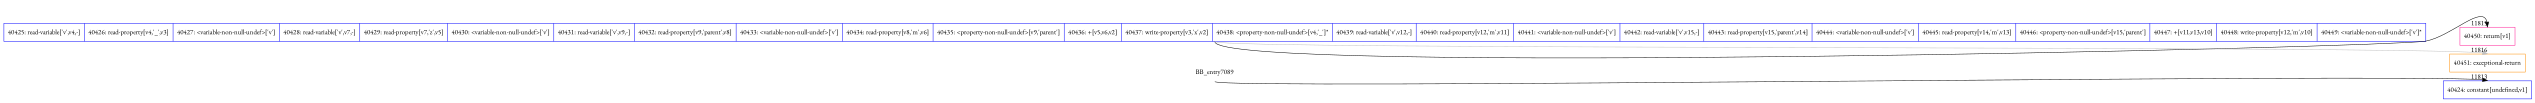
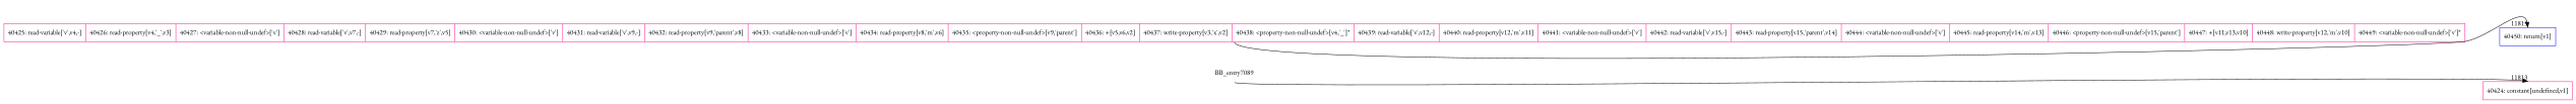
  digraph {
    fontname="EB Garamond"
    rankdir=LR
    node [color=deeppink fontname="EB Garamond" shape=record]
    edge [fontname="EB Garamond" headport=n tailport=s]
    n1 [label=BB_entry7089 shape=none]
-   n2 [color=blue label="{40424: constant[undefined,v1]}"]
-   n3 [color=blue label="{40425: read-variable['v',v4,-]|40426: read-property[v4,'_',v3]|40427: \<variable-non-null-undef\>['v']|40428: read-variable['v',v7,-]|40429: read-property[v7,'z',v5]|40430: \<variable-non-null-undef\>['v']|40431: read-variable['v',v9,-]|40432: read-property[v9,'parent',v8]|40433: \<variable-non-null-undef\>['v']|40434: read-property[v8,'m',v6]|40435: \<property-non-null-undef\>[v9,'parent']|40436: +[v5,v6,v2]|40437: write-property[v3,'x',v2]|40438: \<property-non-null-undef\>[v4,'_']*|40439: read-variable['v',v12,-]|40440: read-property[v12,'m',v11]|40441: \<variable-non-null-undef\>['v']|40442: read-variable['v',v15,-]|40443: read-property[v15,'parent',v14]|40444: \<variable-non-null-undef\>['v']|40445: read-property[v14,'m',v13]|40446: \<property-non-null-undef\>[v15,'parent']|40447: +[v11,v13,v10]|40448: write-property[v12,'m',v10]|40449: \<variable-non-null-undef\>['v']*}"]
-   n4 [label="{40450: return[v1]}"]
-   n5 [color=darkorange label="{40451: exceptional-return}"]
+   n2 [label="{40424: constant[undefined,v1]}"]
+   n3 [label="{40425: read-variable['v',v4,-]|40426: read-property[v4,'_',v3]|40427: \<variable-non-null-undef\>['v']|40428: read-variable['v',v7,-]|40429: read-property[v7,'z',v5]|40430: \<variable-non-null-undef\>['v']|40431: read-variable['v',v9,-]|40432: read-property[v9,'parent',v8]|40433: \<variable-non-null-undef\>['v']|40434: read-property[v8,'m',v6]|40435: \<property-non-null-undef\>[v9,'parent']|40436: +[v5,v6,v2]|40437: write-property[v3,'x',v2]|40438: \<property-non-null-undef\>[v4,'_']*|40439: read-variable['v',v12,-]|40440: read-property[v12,'m',v11]|40441: \<variable-non-null-undef\>['v']|40442: read-variable['v',v15,-]|40443: read-property[v15,'parent',v14]|40444: \<variable-non-null-undef\>['v']|40445: read-property[v14,'m',v13]|40446: \<property-non-null-undef\>[v15,'parent']|40447: +[v11,v13,v10]|40448: write-property[v12,'m',v10]|40449: \<variable-non-null-undef\>['v']*}"]
+   n4 [color=blue label="{40450: return[v1]}"]
    n1 -> n2 [headlabel="    11813"]
    n3 -> n4 [headlabel="      11815"]
-   n3 -> n5 [color=gray headlabel="      11816"]
  }
